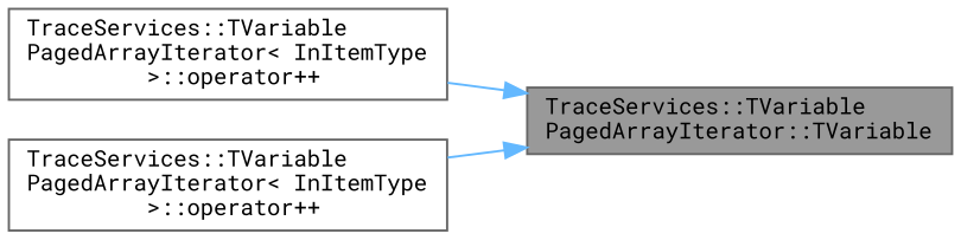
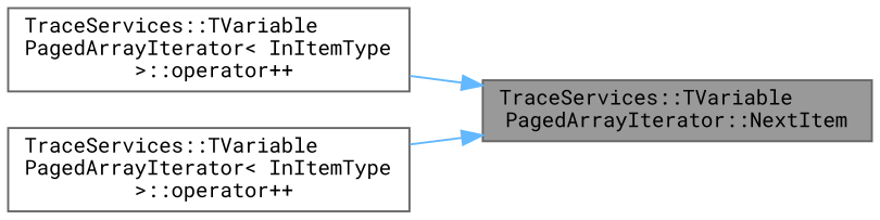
  digraph {
    rankdir=RL
    fontname="Roboto Mono"
    node [color=grey40 fillcolor=white fontname="Roboto Mono" fontsize=10 shape=box style=filled]
    edge [color=steelblue1 dir=back fontname="Roboto Mono" fontsize=10 labelfontname=Helvetica labelfontsize=10 style=solid]
-   n1 [color=gray40 fillcolor=grey60 fontcolor=black height=0.2 label="TraceServices::TVariable\lPagedArrayIterator::TVariable" width=0.4]
+   n1 [color=gray40 fillcolor=grey60 fontcolor=black height=0.2 label="TraceServices::TVariable\lPagedArrayIterator::NextItem" width=0.4]
    n2 [height=0.2 label="TraceServices::TVariable\lPagedArrayIterator\< InItemType\l \>::operator++" width=0.4]
    n3 [height=0.2 label="TraceServices::TVariable\lPagedArrayIterator\< InItemType\l \>::operator++" width=0.4]
    n1 -> n2
    n1 -> n3
  }
